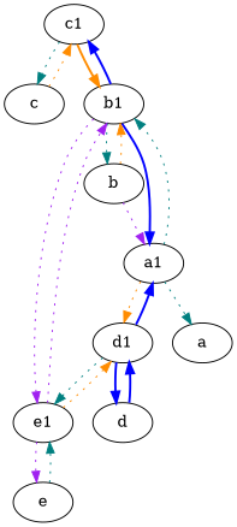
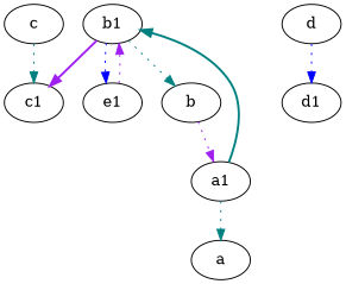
  digraph {
    edge [color=teal style=dotted]
    c1
    c
    b1
    e1
    b
    a1
-   e
    d1
    d
    a
-   c1 -> c
-   c1 -> b1 [color=darkorange style=bold]
-   c -> c1 [color=darkorange]
-   b1 -> c1 [color=blue style=bold]
-   b1 -> e1 [color=purple]
+   c -> c1
+   b1 -> c1 [color=purple style=bold]
+   b1 -> e1 [color=blue]
    b1 -> b
-   b1 -> a1 [color=blue style=bold]
    e1 -> b1 [color=purple]
-   e1 -> e [color=purple]
-   e1 -> d1 [color=darkorange]
-   b -> b1 [color=darkorange]
    b -> a1 [color=purple]
-   a1 -> b1
-   a1 -> d1 [color=darkorange]
+   a1 -> b1 [style=bold]
    a1 -> a
-   e -> e1
-   d1 -> e1
-   d1 -> a1 [color=blue style=bold]
-   d1 -> d [color=blue style=bold]
-   d -> d1 [color=blue style=bold]
+   d -> d1 [color=blue]
  }
